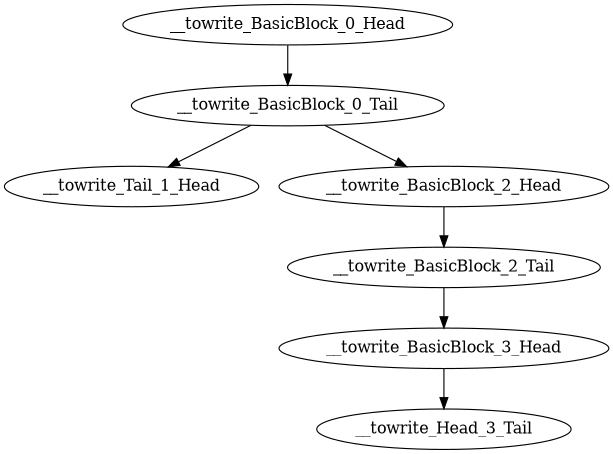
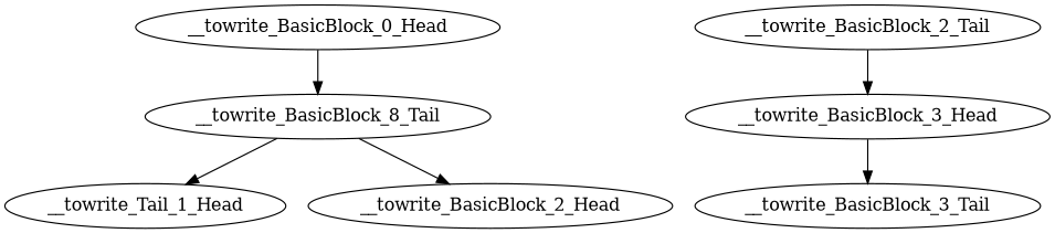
  digraph {
    n1 [label=__towrite_Tail_1_Head]
    __towrite_BasicBlock_3_Head
-   __towrite_BasicBlock_3_Tail [label=__towrite_Head_3_Tail]
+   __towrite_BasicBlock_3_Tail
    __towrite_BasicBlock_0_Head
-   __towrite_BasicBlock_0_Tail
+   __towrite_BasicBlock_0_Tail [label=__towrite_BasicBlock_8_Tail]
    __towrite_BasicBlock_2_Head
    __towrite_BasicBlock_2_Tail
    __towrite_BasicBlock_3_Head -> __towrite_BasicBlock_3_Tail
    __towrite_BasicBlock_0_Head -> __towrite_BasicBlock_0_Tail
    __towrite_BasicBlock_0_Tail -> n1
    __towrite_BasicBlock_0_Tail -> __towrite_BasicBlock_2_Head
-   __towrite_BasicBlock_2_Head -> __towrite_BasicBlock_2_Tail
    __towrite_BasicBlock_2_Tail -> __towrite_BasicBlock_3_Head
  }
